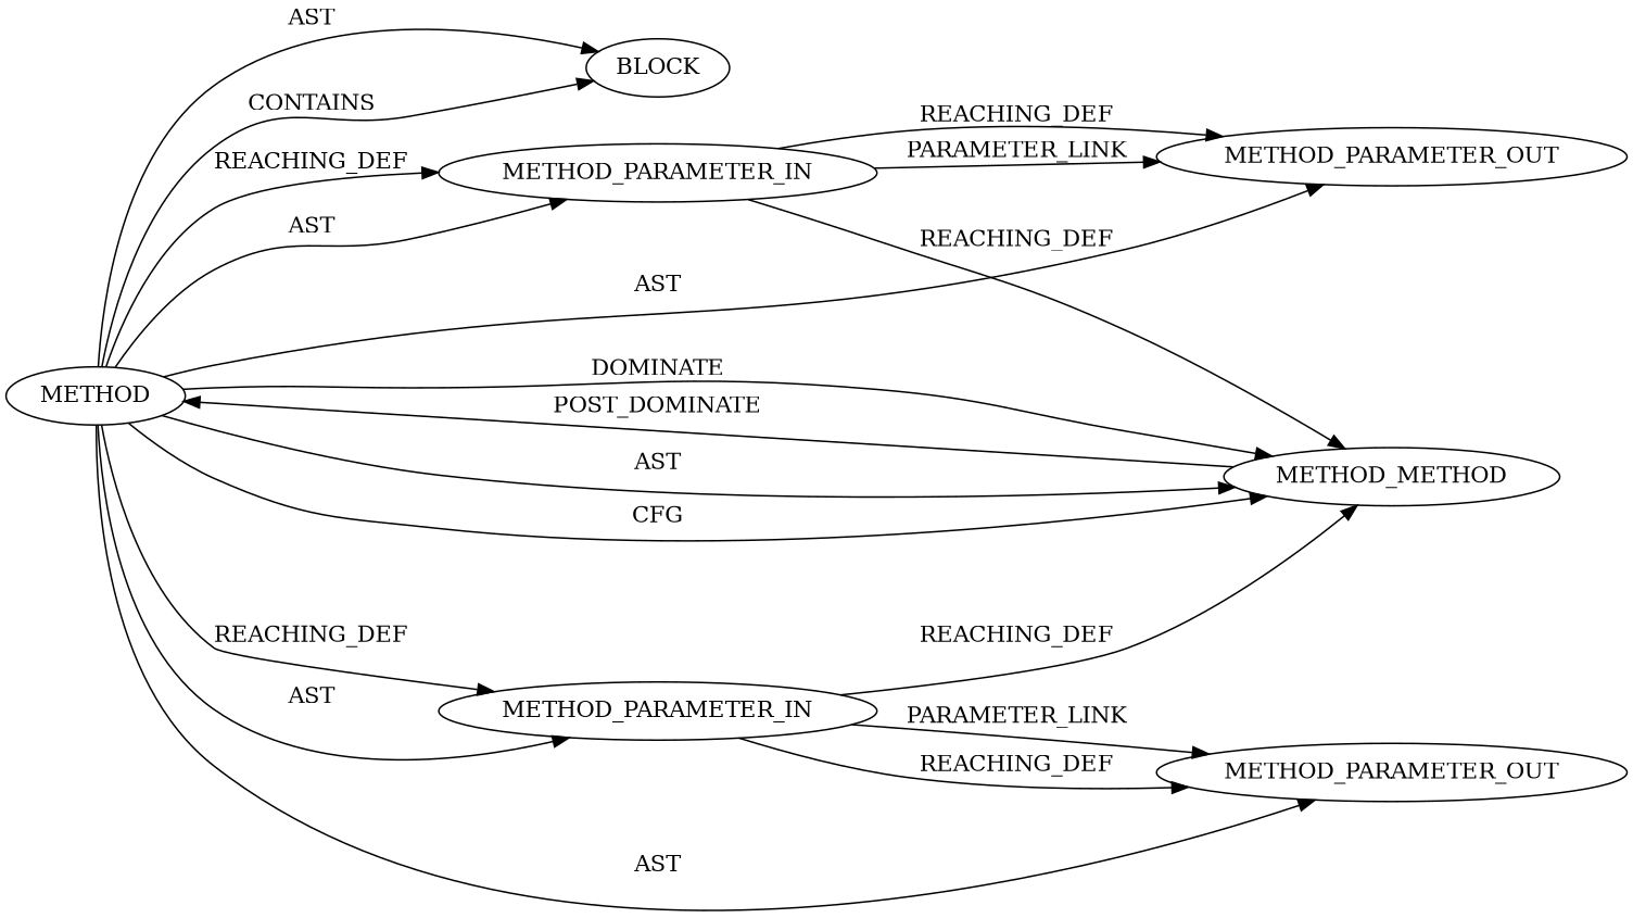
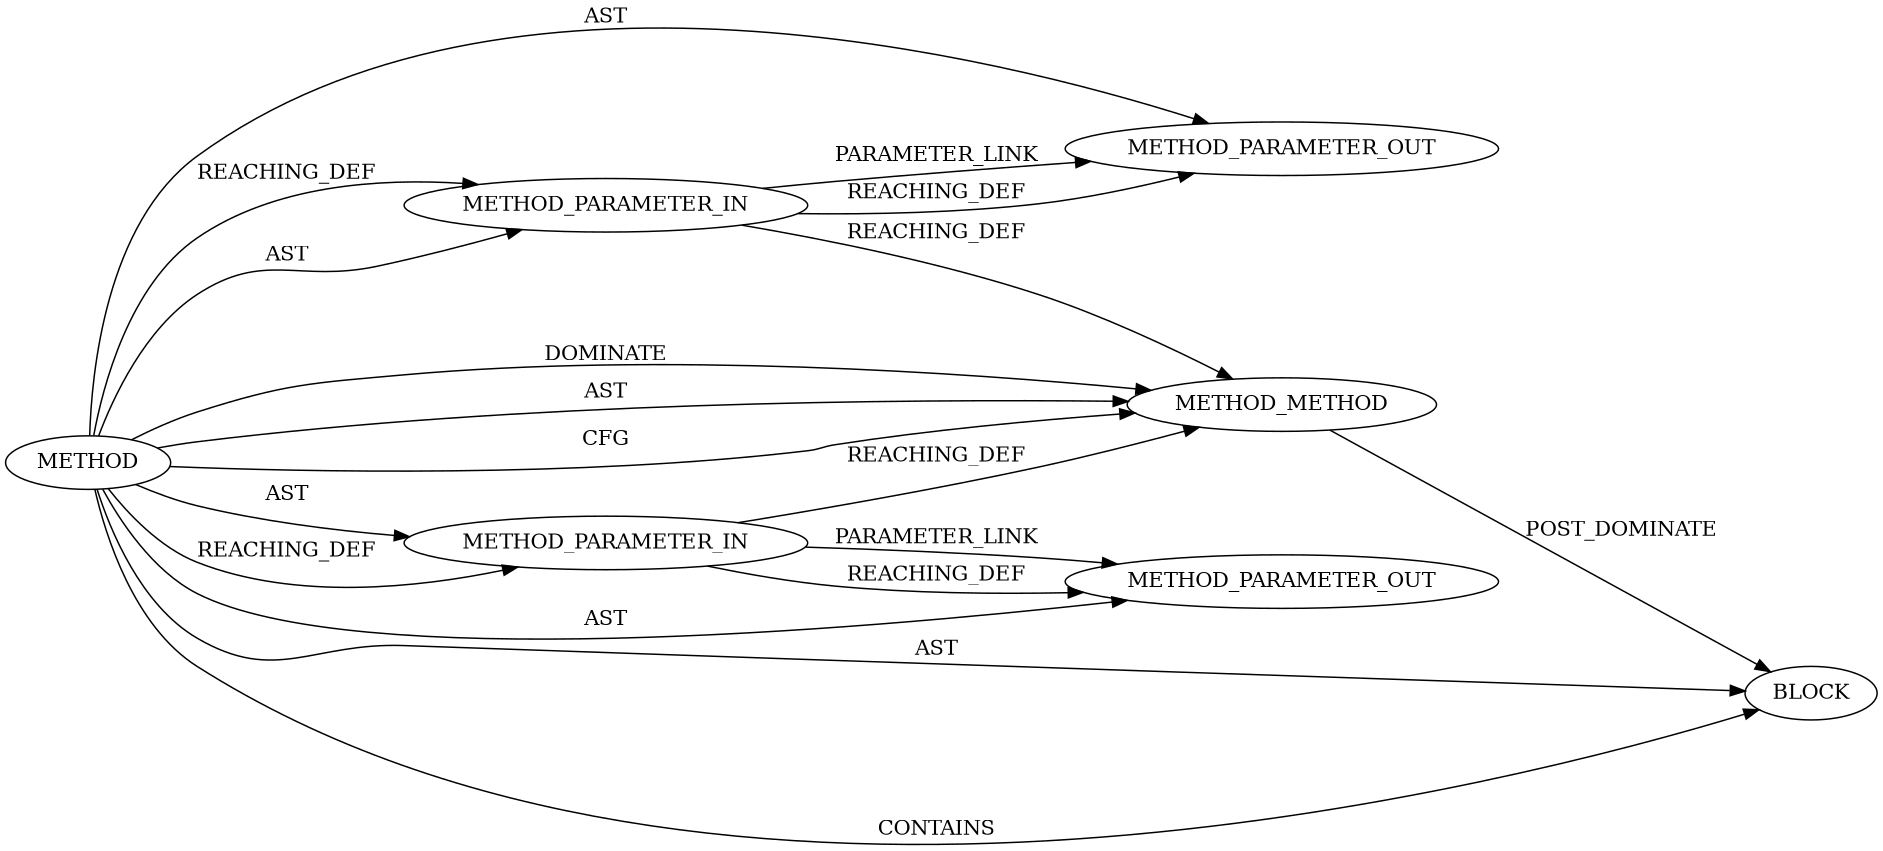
  digraph {
    rankdir=LR
    node [CODE="<empty>" ORDER=1 TYPE_FULL_NAME=ANY EVALUATION_STRATEGY=BY_VALUE IS_VARIADIC=false]
    n1 [ARGUMENT_INDEX=1 label=BLOCK EVALUATION_STRATEGY="" IS_VARIADIC=""]
    n2 [CODE=p1 INDEX=1 NAME=p1 label=METHOD_PARAMETER_IN]
    n3 [CODE=p1 INDEX=1 NAME=p1 label=METHOD_PARAMETER_OUT]
    n4 [CODE=RET ORDER=2 label=METHOD_METHOD IS_VARIADIC=""]
    n5 [AST_PARENT_FULL_NAME="<global>" AST_PARENT_TYPE=NAMESPACE_BLOCK FILENAME="<empty>" FULL_NAME="<operator>.equals" IS_EXTERNAL=true NAME="<operator>.equals" ORDER=0 label=METHOD TYPE_FULL_NAME="" EVALUATION_STRATEGY="" IS_VARIADIC=""]
    n6 [CODE=p2 INDEX=2 NAME=p2 ORDER=2 label=METHOD_PARAMETER_IN]
    n7 [CODE=p2 INDEX=2 NAME=p2 ORDER=2 label=METHOD_PARAMETER_OUT]
    n2 -> n3 [VARIABLE=p1 label=REACHING_DEF]
    n2 -> n3 [label=PARAMETER_LINK]
    n2 -> n4 [VARIABLE=p1 label=REACHING_DEF]
-   n4 -> n5 [label=POST_DOMINATE]
+   n4 -> n1 [label=POST_DOMINATE]
    n5 -> n1 [label=AST]
    n5 -> n1 [label=CONTAINS]
    n5 -> n2 [label=REACHING_DEF]
    n5 -> n2 [label=AST]
    n5 -> n3 [label=AST]
    n5 -> n4 [label=AST]
    n5 -> n4 [label=CFG]
    n5 -> n4 [label=DOMINATE]
    n5 -> n6 [label=AST]
    n5 -> n6 [label=REACHING_DEF]
    n5 -> n7 [label=AST]
    n6 -> n4 [VARIABLE=p2 label=REACHING_DEF]
    n6 -> n7 [label=PARAMETER_LINK]
    n6 -> n7 [VARIABLE=p2 label=REACHING_DEF]
  }
